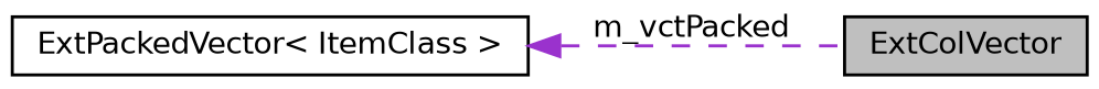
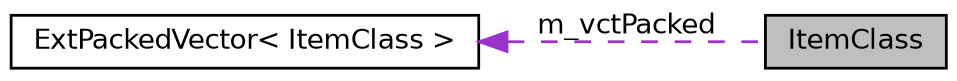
  digraph {
    rankdir=LR
    node [color=black fontname=Helvetica fontsize=10 shape=record]
-   n1 [fillcolor=grey75 fontcolor=black height=0.2 label=ExtColVector style=filled width=0.4]
+   n1 [fillcolor=grey75 fontcolor=black height=0.2 label=ItemClass style=filled width=0.4]
    n2 [height=0.2 label="ExtPackedVector\< ItemClass \>" width=0.4]
    n2 -> n1 [color=darkorchid3 dir=back fontname=Helvetica fontsize=10 label=" m_vctPacked" labelfontname=Helvetica labelfontsize=10 style=dashed]
  }
